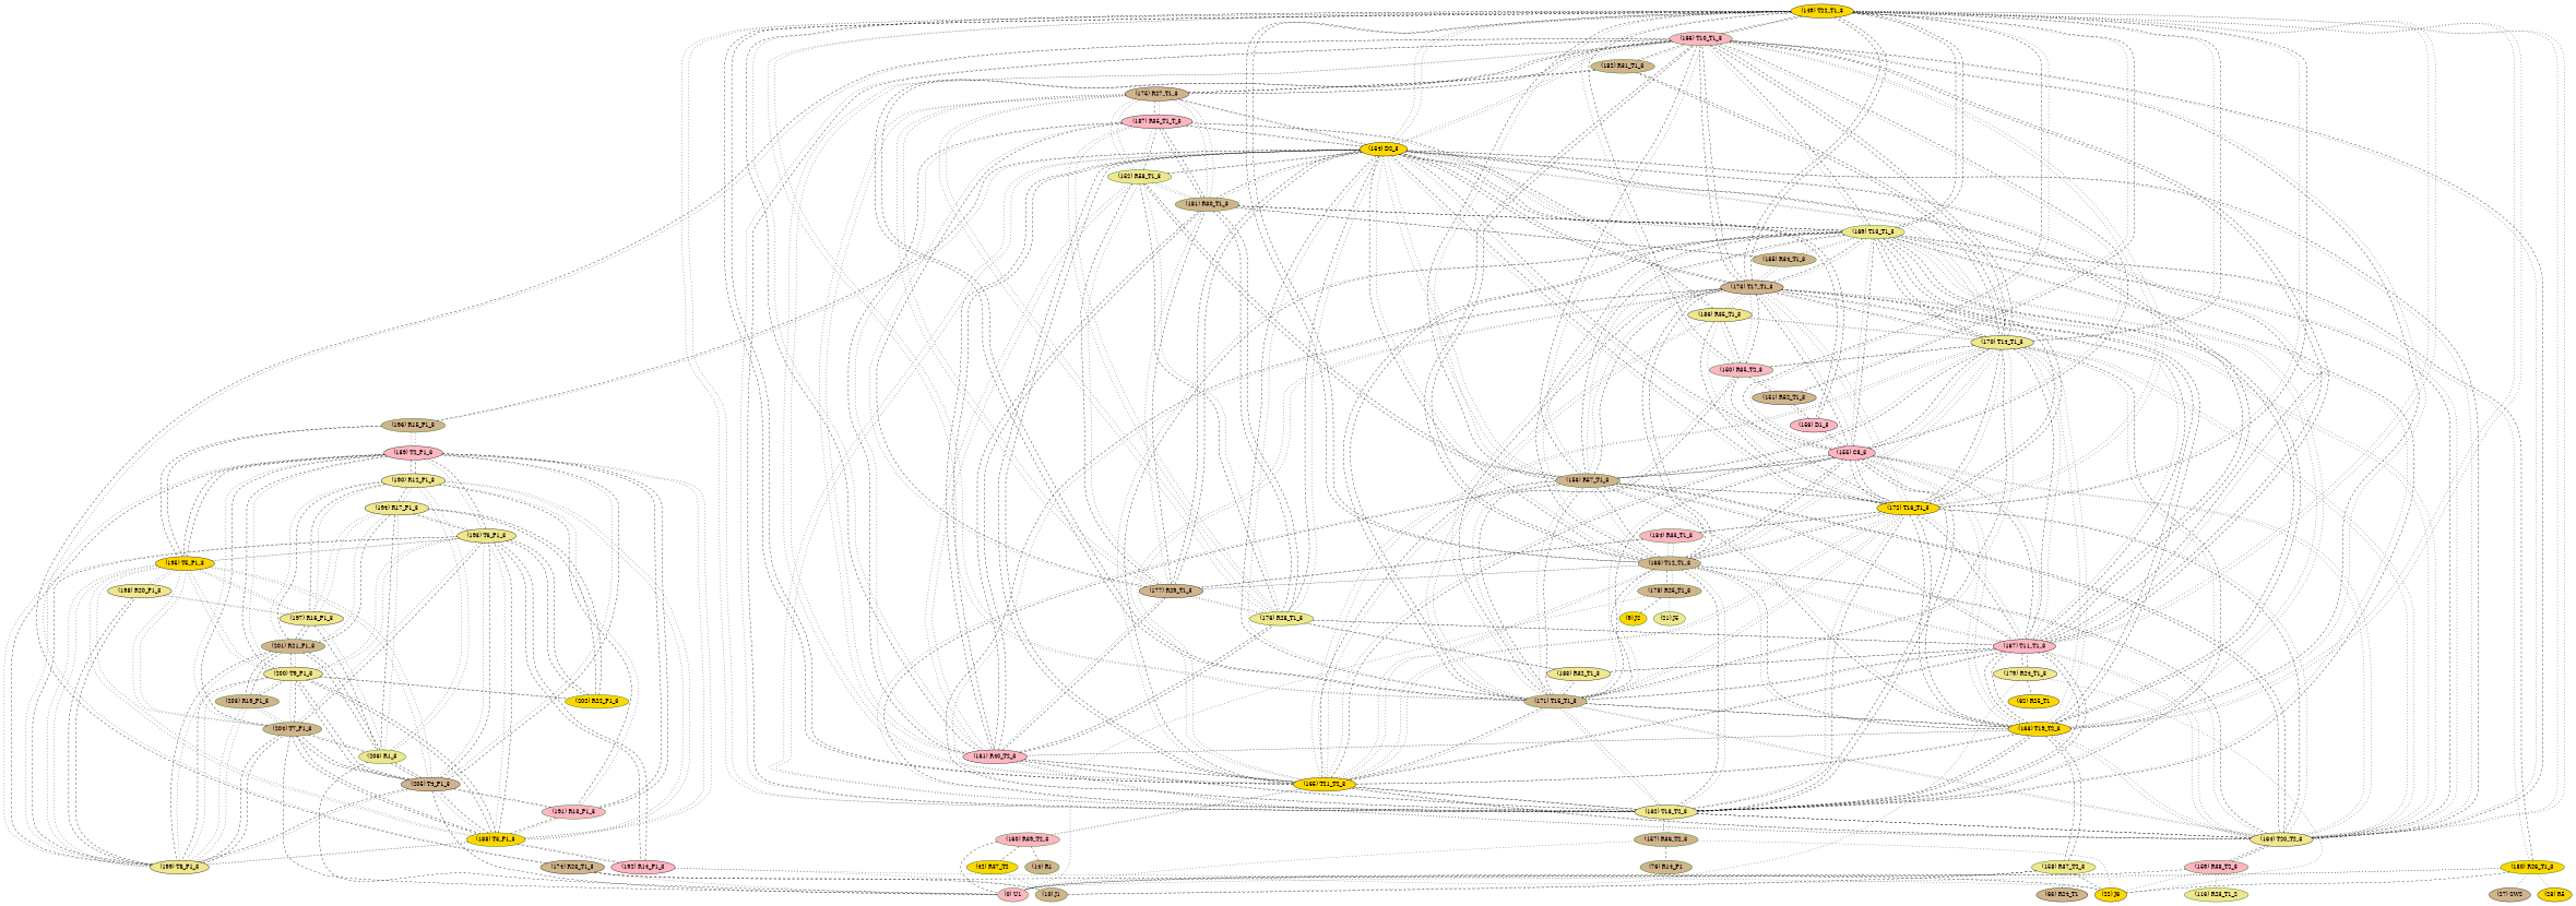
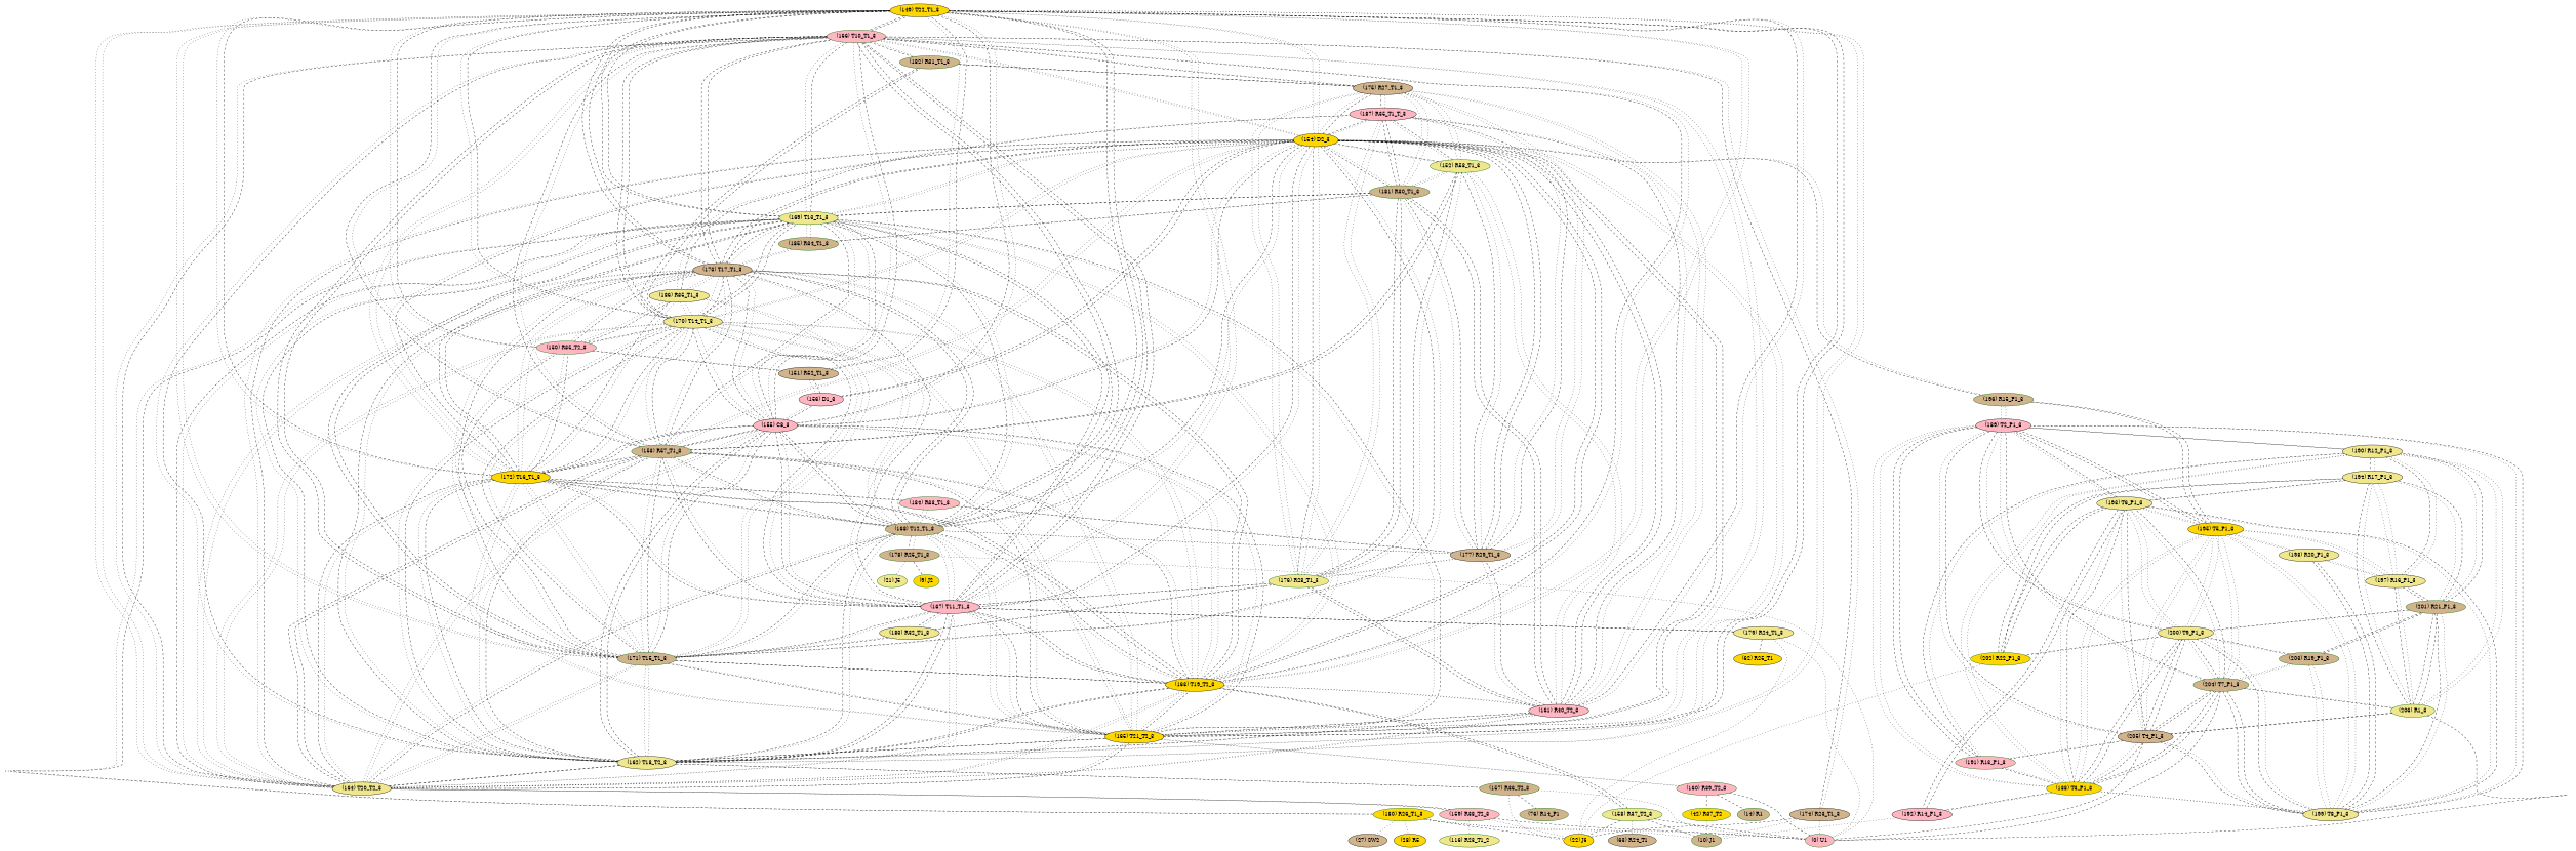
  graph {
    node [color=black fillcolor=tan style=filled]
    edge [style=dotted]
    n1 [fillcolor=gold label="(149) T22_T1_3"]
    n2 [color=darkgreen fillcolor=lightpink label="(166) T10_T1_3"]
    n3 [fillcolor=lightpink label="(167) T11_T1_3"]
    n4 [color=darkgreen label="(168) T12_T1_3"]
    n5 [color=darkgreen fillcolor=khaki label="(169) T13_T1_3"]
    n6 [fillcolor=khaki label="(164) T20_T2_3"]
    n7 [fillcolor=khaki label="(170) T14_T1_3"]
    n8 [color=darkgreen label="(171) T15_T1_3"]
    n9 [fillcolor=khaki label="(162) T18_T2_3"]
    n10 [fillcolor=gold label="(165) T21_T2_3"]
    n11 [fillcolor=gold label="(163) T19_T2_3"]
    n12 [fillcolor=lightpink label="(155) C8_3"]
    n13 [fillcolor=gold label="(172) T16_T1_3"]
    n14 [label="(173) T17_T1_3"]
    n15 [fillcolor=gold label="(154) D2_3"]
    n16 [color=darkgreen label="(153) R57_T1_3"]
    n17 [color=darkgreen fillcolor=lightpink label="(150) R35_T2_3"]
    n18 [label="(151) R52_T1_3"]
    n19 [fillcolor=lightpink label="(161) R40_T2_3"]
    n20 [label="(175) R27_T1_3"]
    n21 [label="(174) R23_T1_3"]
    n22 [color=darkgreen label="(182) R31_T1_3"]
    n23 [color=darkgreen fillcolor=khaki label="(176) R28_T1_3"]
    n24 [fillcolor=khaki label="(179) R24_T1_3"]
    n25 [fillcolor=khaki label="(183) R32_T1_3"]
    n26 [label="(177) R29_T1_3"]
    n27 [color=darkgreen fillcolor=lightpink label="(184) R33_T1_3"]
    n28 [color=darkgreen label="(178) R25_T1_3"]
    n29 [color=darkgreen label="(181) R30_T1_3"]
    n30 [color=darkgreen label="(185) R34_T1_3"]
    n31 [color=darkgreen fillcolor=gold label="(180) R26_T1_3"]
    n32 [color=darkgreen fillcolor=lightpink label="(159) R38_T2_3"]
    n33 [fillcolor=khaki label="(186) R35_T1_3"]
    n34 [color=darkgreen label="(157) R36_T2_3"]
    n35 [color=darkgreen fillcolor=lightpink label="(160) R39_T2_3"]
    n36 [color=darkgreen fillcolor=khaki label="(158) R37_T2_3"]
    n37 [fillcolor=lightpink label="(156) D1_3"]
    n38 [color=darkgreen fillcolor=khaki label="(152) R58_T1_3"]
    n39 [fillcolor=lightpink label="(187) R35_T1_T_3"]
    n40 [color=darkgreen label="(196) R15_P1_3"]
    n41 [fillcolor=gold label="(22) J6"]
    n42 [color=darkgreen fillcolor=lightpink label="(0) U1"]
    n43 [color=darkgreen label="(10) J1"]
    n44 [fillcolor=gold label="(62) R25_T1"]
    n45 [color=darkgreen fillcolor=khaki label="(21) J5"]
    n46 [color=darkgreen fillcolor=gold label="(9) J2"]
    n47 [fillcolor=gold label="(28) R5"]
    n48 [label="(27) SW2"]
    n49 [color=darkgreen fillcolor=khaki label="(116) R23_T1_2"]
    n50 [color=darkgreen label="(76) R14_P1"]
    n51 [color=darkgreen label="(14) R1"]
    n52 [color=darkgreen fillcolor=gold label="(42) R37_T2"]
    n53 [label="(63) R24_T1"]
    n54 [fillcolor=gold label="(195) T5_P1_3"]
    n55 [fillcolor=lightpink label="(189) T2_P1_3"]
    n56 [color=darkgreen fillcolor=gold label="(188) T3_P1_3"]
    n57 [label="(205) T4_P1_3"]
    n58 [color=darkgreen label="(204) T7_P1_3"]
    n59 [fillcolor=khaki label="(200) T9_P1_3"]
    n60 [fillcolor=khaki label="(199) T8_P1_3"]
    n61 [fillcolor=khaki label="(193) T6_P1_3"]
    n62 [fillcolor=khaki label="(197) R16_P1_3"]
    n63 [fillcolor=khaki label="(198) R20_P1_3"]
    n64 [color=darkgreen fillcolor=lightpink label="(191) R13_P1_3"]
    n65 [fillcolor=khaki label="(190) R12_P1_3"]
    n66 [fillcolor=lightpink label="(192) R14_P1_3"]
    n67 [color=darkgreen fillcolor=khaki label="(206) R1_3"]
    n68 [color=darkgreen label="(203) R19_P1_3"]
    n69 [color=darkgreen label="(201) R21_P1_3"]
    n70 [color=darkgreen fillcolor=gold label="(202) R22_P1_3"]
    n71 [fillcolor=khaki label="(194) R17_P1_3"]
    n1 -- n2 [style=dashed]
    n1 -- n3
    n1 -- n4 [style=dashed]
    n1 -- n5 [style=dashed]
    n1 -- n6
    n1 -- n7
    n1 -- n8
    n1 -- n9
    n1 -- n10 [style=dashed]
    n1 -- n11
    n1 -- n12 [style=dashed]
    n1 -- n13
    n1 -- n14 [style=dashed]
    n1 -- n15
    n1 -- n16 [style=dashed]
    n1 -- n17
    n1 -- n18
    n1 -- n19 [style=dashed]
    n2 -- n1 [style=dashed]
    n2 -- n3 [style=dashed]
    n2 -- n4 [style=dashed]
    n2 -- n5
    n2 -- n6
    n2 -- n7 [style=dashed]
    n2 -- n8 [style=dashed]
    n2 -- n9
    n2 -- n10
    n2 -- n11 [style=dashed]
    n2 -- n12
    n2 -- n13
    n2 -- n14 [style=dashed]
    n2 -- n15
    n2 -- n16 [style=dashed]
    n2 -- n20 [style=dashed]
    n2 -- n21 [style=dashed]
    n2 -- n22 [style=dashed]
    n3 -- n1
    n3 -- n2 [style=dashed]
    n3 -- n4
    n3 -- n5 [style=dashed]
    n3 -- n6
    n3 -- n7
    n3 -- n8 [style=dashed]
    n3 -- n9 [style=dashed]
    n3 -- n10
    n3 -- n11 [style=dashed]
    n3 -- n12
    n3 -- n13
    n3 -- n14 [style=dashed]
    n3 -- n15
    n3 -- n16
    n3 -- n23
    n3 -- n24 [style=dashed]
    n3 -- n25 [style=dashed]
    n4 -- n1 [style=dashed]
    n4 -- n2 [style=dashed]
    n4 -- n3
    n4 -- n5
    n4 -- n6
    n4 -- n7
    n4 -- n8 [style=dashed]
    n4 -- n9 [style=dashed]
    n4 -- n10
    n4 -- n11
    n4 -- n12 [style=dashed]
    n4 -- n13 [style=dashed]
    n4 -- n14 [style=dashed]
    n4 -- n15
    n4 -- n16 [style=dashed]
    n4 -- n26
    n4 -- n27
    n4 -- n28 [style=dashed]
    n5 -- n1 [style=dashed]
    n5 -- n2 [style=dashed]
    n5 -- n3 [style=dashed]
    n5 -- n4 [style=dashed]
    n5 -- n6 [style=dashed]
    n5 -- n7 [style=dashed]
    n5 -- n8 [style=dashed]
    n5 -- n9
    n5 -- n10
    n5 -- n11
    n5 -- n12
    n5 -- n13 [style=dashed]
    n5 -- n14 [style=dashed]
    n5 -- n15
    n5 -- n16 [style=dashed]
    n5 -- n29 [style=dashed]
    n5 -- n30
    n5 -- n31
    n6 -- n1
    n6 -- n2 [style=dashed]
    n6 -- n3
    n6 -- n4 [style=dashed]
    n6 -- n5
    n6 -- n7
    n6 -- n8
    n6 -- n9 [style=dashed]
    n6 -- n10 [style=dashed]
    n6 -- n11
    n6 -- n12
    n6 -- n13
    n6 -- n14
    n6 -- n15 [style=dashed]
    n6 -- n16 [style=dashed]
    n6 -- n19
    n6 -- n32 [style=dashed]
    n7 -- n1 [style=dashed]
    n7 -- n2 [style=dashed]
    n7 -- n3 [style=dashed]
    n7 -- n4
    n7 -- n5 [style=dashed]
    n7 -- n6
    n7 -- n8 [style=dashed]
    n7 -- n9
    n7 -- n10
    n7 -- n11
    n7 -- n12 [style=dashed]
    n7 -- n13 [style=dashed]
    n7 -- n14 [style=dashed]
    n7 -- n15
    n7 -- n16
    n7 -- n17 [style=dashed]
    n7 -- n22 [style=dashed]
    n7 -- n33
    n8 -- n1
    n8 -- n2 [style=dashed]
    n8 -- n3
    n8 -- n4
    n8 -- n5 [style=dashed]
    n8 -- n6
    n8 -- n7
    n8 -- n9
    n8 -- n10 [style=dashed]
    n8 -- n11 [style=dashed]
    n8 -- n12 [style=dashed]
    n8 -- n13
    n8 -- n14 [style=dashed]
    n8 -- n15
    n8 -- n16 [style=dashed]
    n8 -- n17 [style=dashed]
    n8 -- n25 [style=dashed]
    n8 -- n33
    n9 -- n1
    n9 -- n2 [style=dashed]
    n9 -- n3 [style=dashed]
    n9 -- n4
    n9 -- n5 [style=dashed]
    n9 -- n6 [style=dashed]
    n9 -- n7 [style=dashed]
    n9 -- n8
    n9 -- n10 [style=dashed]
    n9 -- n11 [style=dashed]
    n9 -- n12 [style=dashed]
    n9 -- n13 [style=dashed]
    n9 -- n14
    n9 -- n15
    n9 -- n16 [style=dashed]
    n9 -- n19
    n9 -- n34 [style=dashed]
    n10 -- n1 [style=dashed]
    n10 -- n2
    n10 -- n3 [style=dashed]
    n10 -- n4
    n10 -- n5 [style=dashed]
    n10 -- n6
    n10 -- n7
    n10 -- n8
    n10 -- n9 [style=dashed]
    n10 -- n11 [style=dashed]
    n10 -- n12 [style=dashed]
    n10 -- n13
    n10 -- n14
    n10 -- n15 [style=dashed]
    n10 -- n16
    n10 -- n19
    n10 -- n35
    n11 -- n1
    n11 -- n2
    n11 -- n3 [style=dashed]
    n11 -- n4 [style=dashed]
    n11 -- n5
    n11 -- n6
    n11 -- n7
    n11 -- n8 [style=dashed]
    n11 -- n9 [style=dashed]
    n11 -- n10
    n11 -- n12
    n11 -- n13 [style=dashed]
    n11 -- n14 [style=dashed]
    n11 -- n15 [style=dashed]
    n11 -- n16
    n11 -- n19
    n11 -- n36 [style=dashed]
    n12 -- n1
    n12 -- n2 [style=dashed]
    n12 -- n3 [style=dashed]
    n12 -- n4 [style=dashed]
    n12 -- n5 [style=dashed]
    n12 -- n6
    n12 -- n7
    n12 -- n8
    n12 -- n9 [style=dashed]
    n12 -- n10
    n12 -- n11
    n12 -- n13 [style=dashed]
    n12 -- n14
    n12 -- n15 [style=dashed]
    n12 -- n16 [style=dashed]
    n12 -- n37 [style=dashed]
    n13 -- n1 [style=dashed]
    n13 -- n2
    n13 -- n3 [style=dashed]
    n13 -- n4
    n13 -- n5 [style=dashed]
    n13 -- n6 [style=dashed]
    n13 -- n7
    n13 -- n8
    n13 -- n9
    n13 -- n10
    n13 -- n11 [style=dashed]
    n13 -- n12 [style=dashed]
    n13 -- n14
    n13 -- n15 [style=dashed]
    n13 -- n16 [style=dashed]
    n13 -- n17 [style=dashed]
    n13 -- n27
    n13 -- n33
    n14 -- n1 [style=dashed]
    n14 -- n2 [style=dashed]
    n14 -- n3
    n14 -- n4 [style=dashed]
    n14 -- n5
    n14 -- n6
    n14 -- n7
    n14 -- n8
    n14 -- n9 [style=dashed]
    n14 -- n10
    n14 -- n11 [style=dashed]
    n14 -- n12 [style=dashed]
    n14 -- n13
    n14 -- n15 [style=dashed]
    n14 -- n16
    n14 -- n17
    n14 -- n30
    n14 -- n33
    n15 -- n1
    n15 -- n2
    n15 -- n3 [style=dashed]
    n15 -- n4 [style=dashed]
    n15 -- n5
    n15 -- n6
    n15 -- n7
    n15 -- n8 [style=dashed]
    n15 -- n9
    n15 -- n10 [style=dashed]
    n15 -- n11 [style=dashed]
    n15 -- n12
    n15 -- n13
    n15 -- n14 [style=dashed]
    n15 -- n16
    n15 -- n19 [style=dashed]
    n15 -- n20 [style=dashed]
    n15 -- n23 [style=dashed]
    n15 -- n26 [style=dashed]
    n15 -- n29 [style=dashed]
    n15 -- n37 [style=dashed]
    n15 -- n38
    n15 -- n39
    n15 -- n40 [style=dashed]
    n16 -- n1
    n16 -- n2
    n16 -- n3 [style=dashed]
    n16 -- n4
    n16 -- n5
    n16 -- n6 [style=dashed]
    n16 -- n7 [style=dashed]
    n16 -- n8
    n16 -- n9
    n16 -- n10 [style=dashed]
    n16 -- n11 [style=dashed]
    n16 -- n12 [style=dashed]
    n16 -- n13
    n16 -- n14 [style=dashed]
    n16 -- n15
    n16 -- n38 [style=dashed]
    n17 -- n1 [style=dashed]
    n17 -- n7
    n17 -- n8
    n17 -- n13
    n17 -- n14 [style=dashed]
    n17 -- n18 [style=dashed]
    n17 -- n33 [style=dashed]
    n18 -- n1 [style=dashed]
    n18 -- n17
    n18 -- n37
    n19 -- n1
    n19 -- n6
    n19 -- n9 [style=dashed]
    n19 -- n10 [style=dashed]
    n19 -- n11
    n19 -- n15 [style=dashed]
    n19 -- n20
    n19 -- n23 [style=dashed]
    n19 -- n26 [style=dashed]
    n19 -- n29 [style=dashed]
    n19 -- n38
    n19 -- n39
    n20 -- n2
    n20 -- n15
    n20 -- n19
    n20 -- n22 [style=dashed]
    n20 -- n23
    n20 -- n26
    n20 -- n29
    n20 -- n38
    n20 -- n39 [style=dashed]
    n21 -- n2
    n21 -- n41 [style=dashed]
    n21 -- n42
-   n21 -- n43 [style=dashed]
+   n21 -- n43
    n22 -- n2
    n22 -- n7 [style=dashed]
    n22 -- n20 [style=dashed]
    n23 -- n3 [style=dashed]
    n23 -- n15
    n23 -- n19 [style=dashed]
    n23 -- n20
    n23 -- n25
    n23 -- n26
    n23 -- n29 [style=dashed]
    n23 -- n38
    n23 -- n39
    n24 -- n3 [style=dashed]
    n24 -- n41
    n24 -- n42
    n24 -- n44 [style=dashed]
    n25 -- n3
    n25 -- n8
    n25 -- n23 [style=dashed]
    n26 -- n4
    n26 -- n15 [style=dashed]
    n26 -- n19
    n26 -- n20
    n26 -- n23
    n26 -- n27
    n26 -- n29 [style=dashed]
    n26 -- n38
    n26 -- n39 [style=dashed]
    n27 -- n4
    n27 -- n13 [style=dashed]
    n27 -- n26 [style=dashed]
    n28 -- n4
    n28 -- n42
    n28 -- n45
    n28 -- n46 [style=dashed]
    n29 -- n5 [style=dashed]
    n29 -- n15
    n29 -- n19 [style=dashed]
    n29 -- n20
    n29 -- n23 [style=dashed]
    n29 -- n26
    n29 -- n30 [style=dashed]
    n29 -- n38
    n29 -- n39 [style=dashed]
    n30 -- n5
    n30 -- n14
    n30 -- n29
    n31 -- n5 [style=dashed]
    n31 -- n41 [style=dashed]
    n31 -- n42
    n31 -- n43
    n31 -- n47
    n31 -- n48
    n32 -- n6 [style=dashed]
    n32 -- n41
    n32 -- n42 [style=dashed]
    n32 -- n49
    n33 -- n7
    n33 -- n8
    n33 -- n13 [style=dashed]
    n33 -- n14
    n33 -- n17
    n33 -- n39 [style=dashed]
    n34 -- n9
    n34 -- n41
    n34 -- n42
    n34 -- n50 [style=dashed]
    n35 -- n10
    n35 -- n42 [style=dashed]
    n35 -- n51 [style=dashed]
    n35 -- n52 [style=dashed]
    n36 -- n11 [style=dashed]
    n36 -- n41 [style=dashed]
    n36 -- n42 [style=dashed]
    n36 -- n43 [style=dashed]
    n36 -- n53
    n37 -- n12
    n37 -- n15 [style=dashed]
    n37 -- n18 [style=dashed]
    n38 -- n15 [style=dashed]
    n38 -- n16 [style=dashed]
    n38 -- n19
    n38 -- n20
    n38 -- n23 [style=dashed]
    n38 -- n26 [style=dashed]
    n38 -- n29
    n38 -- n39 [style=dashed]
    n39 -- n15 [style=dashed]
    n39 -- n19 [style=dashed]
    n39 -- n20
    n39 -- n23
    n39 -- n26
    n39 -- n29 [style=dashed]
    n39 -- n33
    n39 -- n38
    n40 -- n15
    n40 -- n54 [style=dashed]
    n40 -- n55
    n52 -- n43
    n54 -- n40 [style=dashed]
    n54 -- n55 [style=dashed]
    n54 -- n56
    n54 -- n57
    n54 -- n58
    n54 -- n59
    n54 -- n60
    n54 -- n61
    n54 -- n62
    n54 -- n63
    n55 -- n40
    n55 -- n54 [style=dashed]
    n55 -- n56
    n55 -- n57
    n55 -- n58
    n55 -- n59 [style=dashed]
    n55 -- n60
    n55 -- n61
    n55 -- n64 [style=dashed]
    n55 -- n65 [style=dashed]
    n56 -- n54
    n56 -- n55
    n56 -- n57 [style=dashed]
    n56 -- n58 [style=dashed]
    n56 -- n59 [style=dashed]
    n56 -- n60
    n56 -- n61 [style=dashed]
    n56 -- n64
    n56 -- n65
    n56 -- n66 [style=dashed]
    n57 -- n42 [style=dashed]
    n57 -- n54
    n57 -- n55 [style=dashed]
    n57 -- n56
    n57 -- n58 [style=dashed]
    n57 -- n59 [style=dashed]
    n57 -- n60 [style=dashed]
    n57 -- n61 [style=dashed]
    n57 -- n64
    n57 -- n67 [style=dashed]
    n58 -- n42 [style=dashed]
    n58 -- n54
    n58 -- n55 [style=dashed]
    n58 -- n56 [style=dashed]
    n58 -- n57 [style=dashed]
    n58 -- n59 [style=dashed]
    n58 -- n60 [style=dashed]
    n58 -- n61 [style=dashed]
    n58 -- n67 [style=dashed]
    n58 -- n68
    n59 -- n54
    n59 -- n55
    n59 -- n56 [style=dashed]
    n59 -- n57 [style=dashed]
    n59 -- n58
    n59 -- n60 [style=dashed]
    n59 -- n61
    n59 -- n68
    n59 -- n69
    n59 -- n70 [style=dashed]
    n60 -- n54
    n60 -- n55 [style=dashed]
    n60 -- n56
    n60 -- n57
    n60 -- n58 [style=dashed]
    n60 -- n59
    n60 -- n61 [style=dashed]
    n60 -- n63 [style=dashed]
    n60 -- n68
    n60 -- n69
    n61 -- n54
    n61 -- n55 [style=dashed]
    n61 -- n56
    n61 -- n57
    n61 -- n58
    n61 -- n59
    n61 -- n60
    n61 -- n66 [style=dashed]
    n61 -- n70 [style=dashed]
    n61 -- n71
    n62 -- n54
    n62 -- n63
    n62 -- n65
    n62 -- n67 [style=dashed]
    n62 -- n69 [style=dashed]
    n62 -- n71
    n63 -- n54
    n63 -- n60 [style=dashed]
    n63 -- n62
    n64 -- n55 [style=dashed]
    n64 -- n56 [style=dashed]
    n64 -- n57 [style=dashed]
    n64 -- n65
    n65 -- n55 [style=dashed]
    n65 -- n56
    n65 -- n62 [style=dashed]
    n65 -- n64 [style=dashed]
    n65 -- n67
    n65 -- n69
    n65 -- n71 [style=dashed]
-   n66 -- n41
+   n70 -- n41
    n66 -- n43
    n66 -- n56
    n66 -- n61 [style=dashed]
    n67 -- n42 [style=dashed]
    n67 -- n57 [style=dashed]
    n67 -- n58
    n67 -- n62
    n67 -- n65
    n67 -- n69 [style=dashed]
    n67 -- n71
    n68 -- n58
    n68 -- n59 [style=dashed]
    n68 -- n60
    n68 -- n69 [style=dashed]
    n69 -- n59 [style=dashed]
    n69 -- n60 [style=dashed]
    n69 -- n62 [style=dashed]
    n69 -- n65 [style=dashed]
    n69 -- n67 [style=dashed]
    n69 -- n68 [style=dashed]
    n69 -- n71 [style=dashed]
    n70 -- n59
    n70 -- n61 [style=dashed]
    n70 -- n71 [style=dashed]
    n71 -- n61 [style=dashed]
    n71 -- n62
    n71 -- n65
    n71 -- n67 [style=dashed]
    n71 -- n69
    n71 -- n70 [style=dashed]
  }
